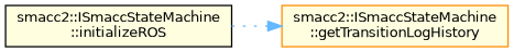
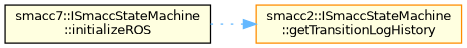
  digraph {
    rankdir=LR
    node [fillcolor=lightyellow fontname=Helvetica fontsize=10 shape=box style=filled]
-   n1 [color=black fontcolor=black height=0.2 label="smacc2::ISmaccStateMachine\l::initializeROS" width=0.4]
+   n1 [color=black fontcolor=black height=0.2 label="smacc7::ISmaccStateMachine\l::initializeROS" width=0.4]
    n2 [color=darkorange height=0.2 label="smacc2::ISmaccStateMachine\l::getTransitionLogHistory" width=0.4]
    n1 -> n2 [color=steelblue1 fontname=Helvetica fontsize=10 labelfontname=Helvetica labelfontsize=10 style=dotted]
  }
